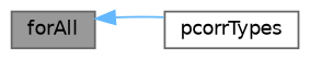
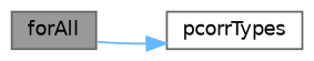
  digraph {
    rankdir=LR
    node [fontname=Helvetica fontsize=10 shape=box style=filled]
    n1 [color=gray40 fillcolor=grey60 fontcolor=black height=0.2 label=forAll width=0.4]
    n2 [color=grey40 fillcolor=white height=0.2 label=pcorrTypes width=0.4]
-   n2 -> n1 [color=steelblue1 fontname=Helvetica fontsize=10 labelfontname=Helvetica labelfontsize=10 style=solid]
+   n1 -> n2 [color=steelblue1 fontname=Helvetica fontsize=10 labelfontname=Helvetica labelfontsize=10 style=solid]
  }
